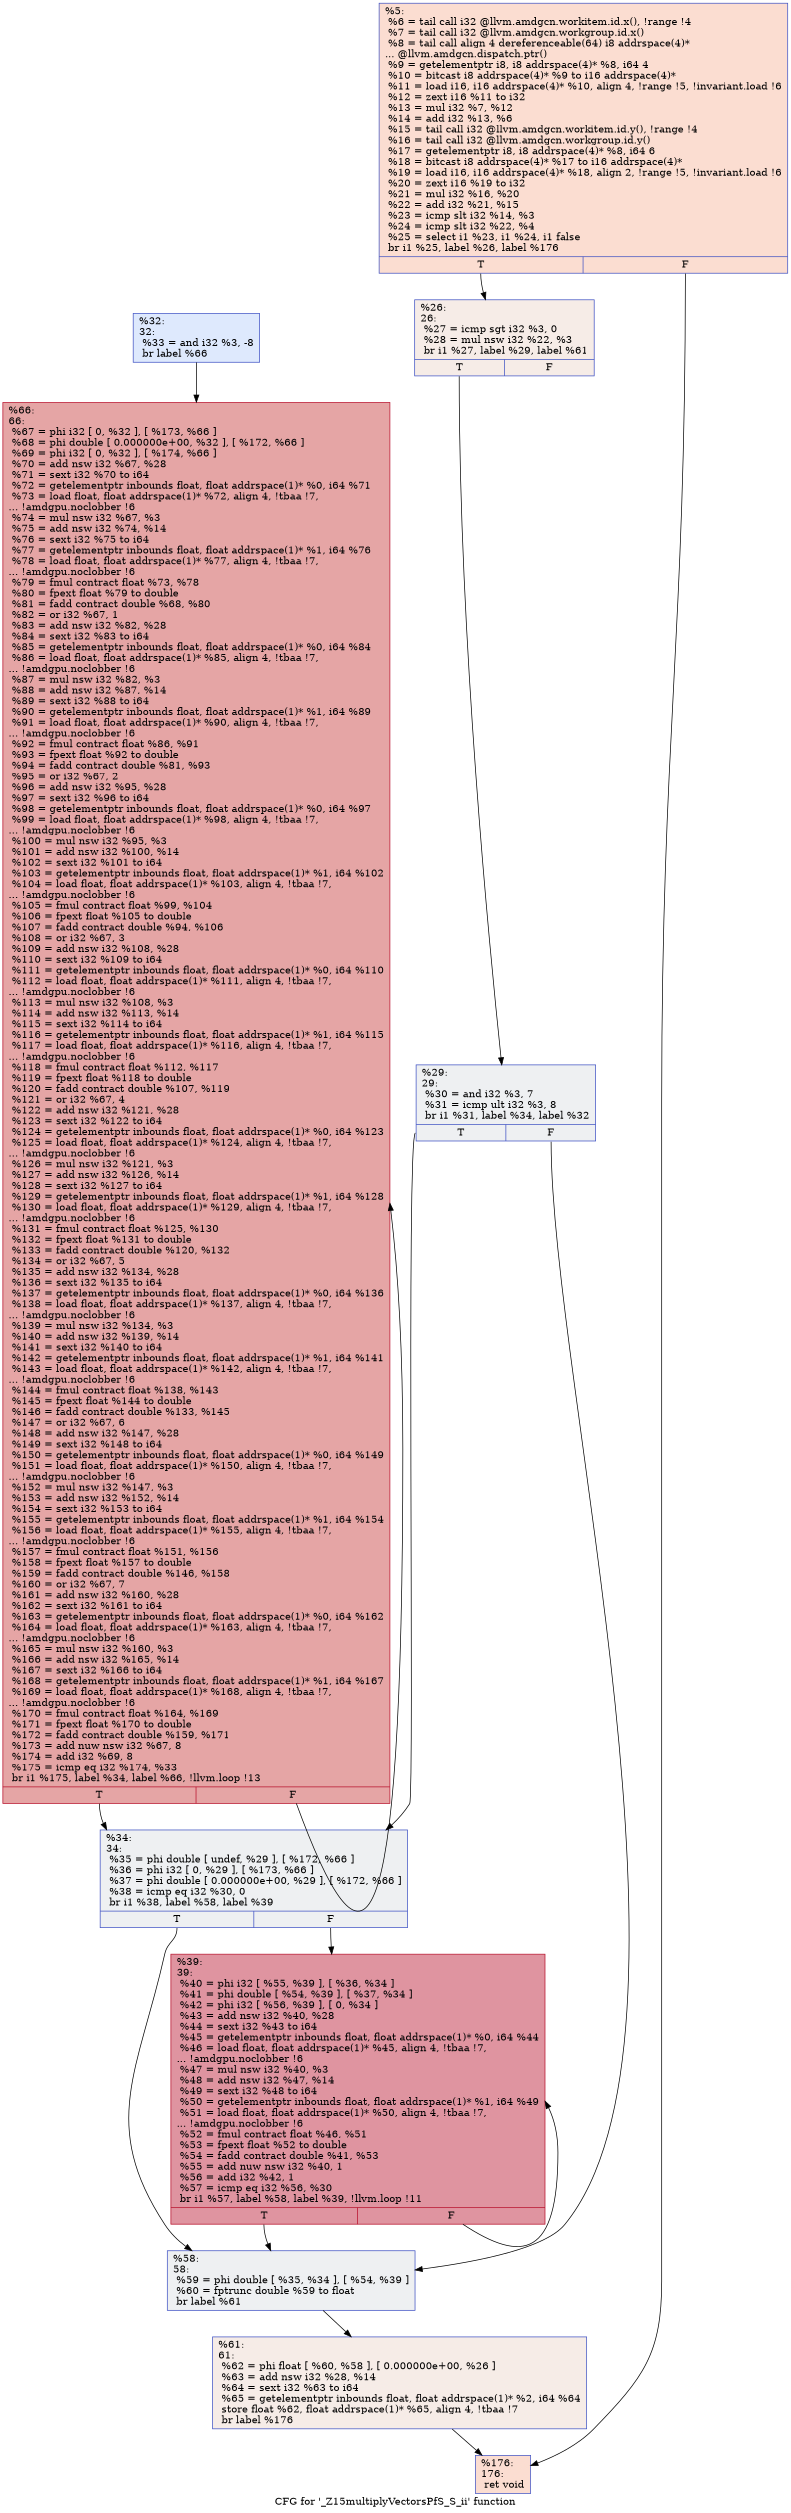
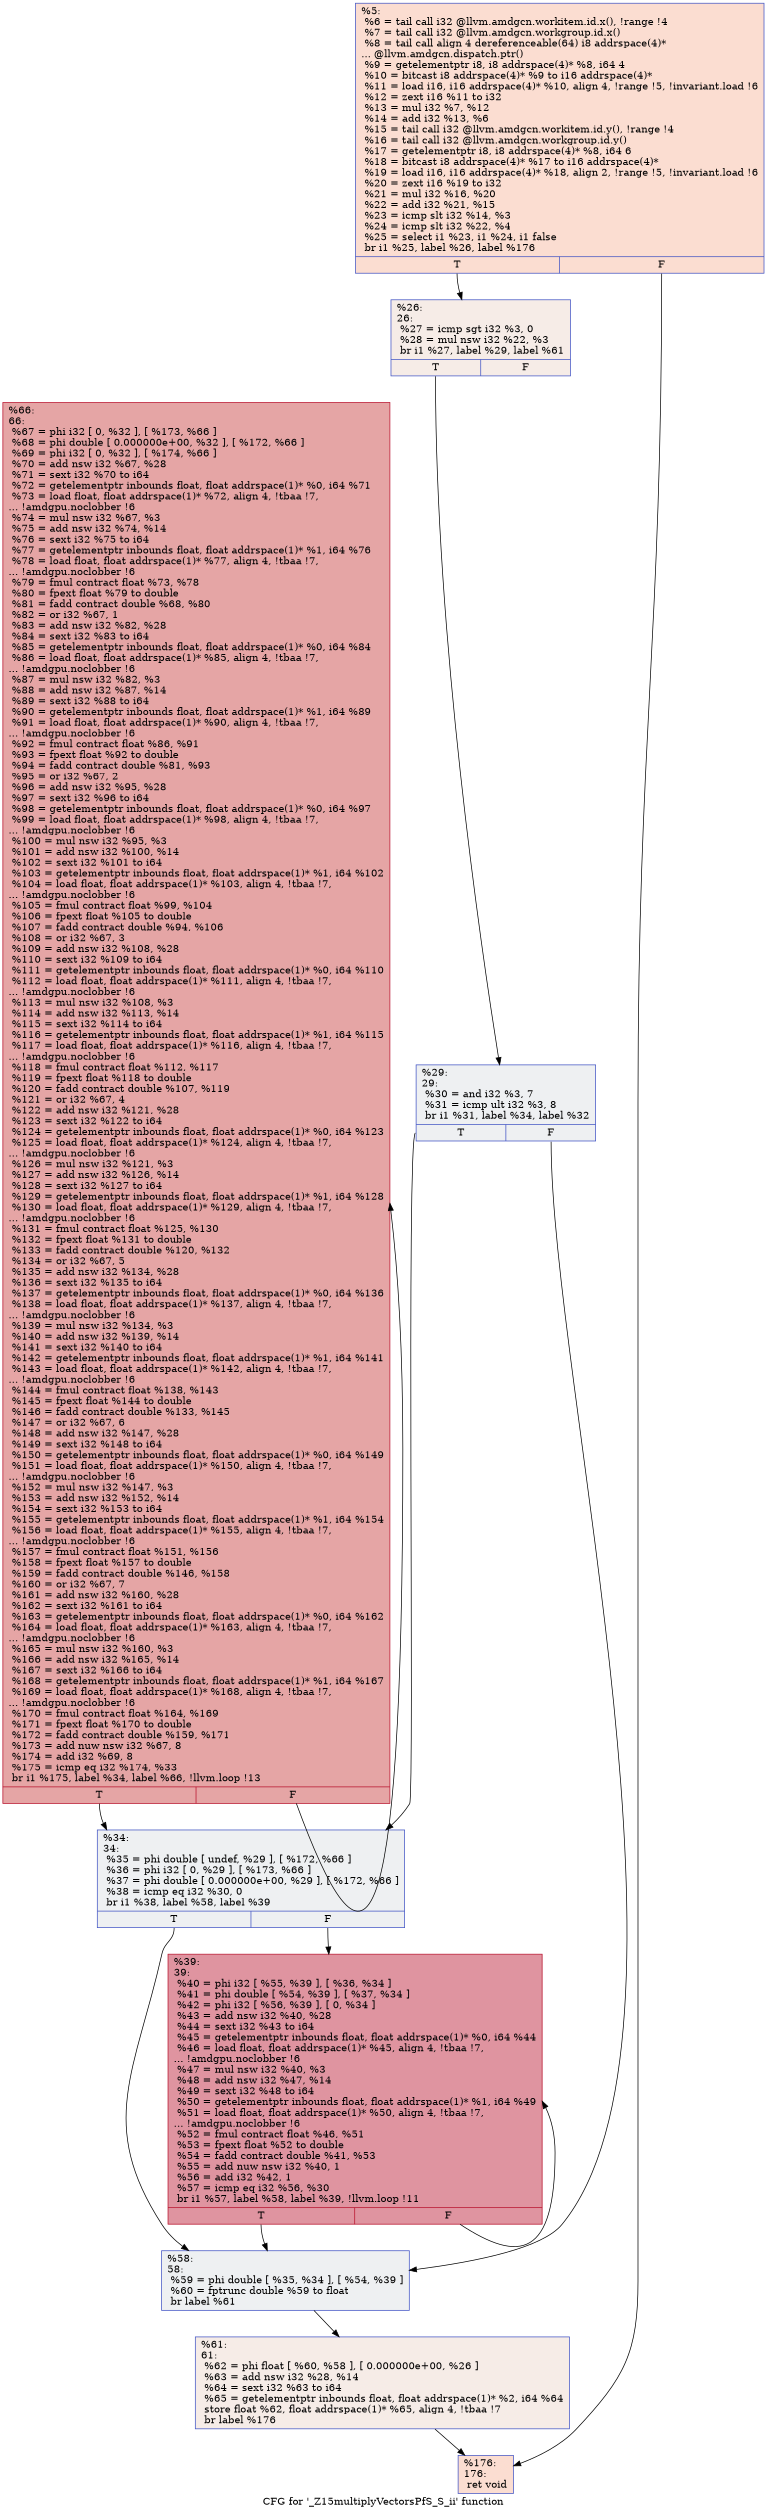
  digraph {
    label="CFG for '_Z15multiplyVectorsPfS_S_ii' function"
    node [color="#3d50c3ff" fillcolor="#d9dce170" shape=record style=filled]
    edge [tailport=s0]
    n1 [fillcolor="#f7b39670" label="{%5:\l  %6 = tail call i32 @llvm.amdgcn.workitem.id.x(), !range !4\l  %7 = tail call i32 @llvm.amdgcn.workgroup.id.x()\l  %8 = tail call align 4 dereferenceable(64) i8 addrspace(4)*\l... @llvm.amdgcn.dispatch.ptr()\l  %9 = getelementptr i8, i8 addrspace(4)* %8, i64 4\l  %10 = bitcast i8 addrspace(4)* %9 to i16 addrspace(4)*\l  %11 = load i16, i16 addrspace(4)* %10, align 4, !range !5, !invariant.load !6\l  %12 = zext i16 %11 to i32\l  %13 = mul i32 %7, %12\l  %14 = add i32 %13, %6\l  %15 = tail call i32 @llvm.amdgcn.workitem.id.y(), !range !4\l  %16 = tail call i32 @llvm.amdgcn.workgroup.id.y()\l  %17 = getelementptr i8, i8 addrspace(4)* %8, i64 6\l  %18 = bitcast i8 addrspace(4)* %17 to i16 addrspace(4)*\l  %19 = load i16, i16 addrspace(4)* %18, align 2, !range !5, !invariant.load !6\l  %20 = zext i16 %19 to i32\l  %21 = mul i32 %16, %20\l  %22 = add i32 %21, %15\l  %23 = icmp slt i32 %14, %3\l  %24 = icmp slt i32 %22, %4\l  %25 = select i1 %23, i1 %24, i1 false\l  br i1 %25, label %26, label %176\l|{<s0>T|<s1>F}}"]
    n2 [fillcolor="#ead5c970" label="{%26:\l26:                                               \l  %27 = icmp sgt i32 %3, 0\l  %28 = mul nsw i32 %22, %3\l  br i1 %27, label %29, label %61\l|{<s0>T|<s1>F}}"]
    n3 [fillcolor="#f7b39670" label="{%176:\l176:                                              \l  ret void\l}"]
    n4 [label="{%29:\l29:                                               \l  %30 = and i32 %3, 7\l  %31 = icmp ult i32 %3, 8\l  br i1 %31, label %34, label %32\l|{<s0>T|<s1>F}}"]
    n5 [label="{%34:\l34:                                               \l  %35 = phi double [ undef, %29 ], [ %172, %66 ]\l  %36 = phi i32 [ 0, %29 ], [ %173, %66 ]\l  %37 = phi double [ 0.000000e+00, %29 ], [ %172, %66 ]\l  %38 = icmp eq i32 %30, 0\l  br i1 %38, label %58, label %39\l|{<s0>T|<s1>F}}"]
    n6 [label="{%58:\l58:                                               \l  %59 = phi double [ %35, %34 ], [ %54, %39 ]\l  %60 = fptrunc double %59 to float\l  br label %61\l}"]
    n7 [fillcolor="#ead5c970" label="{%61:\l61:                                               \l  %62 = phi float [ %60, %58 ], [ 0.000000e+00, %26 ]\l  %63 = add nsw i32 %28, %14\l  %64 = sext i32 %63 to i64\l  %65 = getelementptr inbounds float, float addrspace(1)* %2, i64 %64\l  store float %62, float addrspace(1)* %65, align 4, !tbaa !7\l  br label %176\l}"]
    n8 [color="#b70d28ff" fillcolor="#b70d2870" label="{%39:\l39:                                               \l  %40 = phi i32 [ %55, %39 ], [ %36, %34 ]\l  %41 = phi double [ %54, %39 ], [ %37, %34 ]\l  %42 = phi i32 [ %56, %39 ], [ 0, %34 ]\l  %43 = add nsw i32 %40, %28\l  %44 = sext i32 %43 to i64\l  %45 = getelementptr inbounds float, float addrspace(1)* %0, i64 %44\l  %46 = load float, float addrspace(1)* %45, align 4, !tbaa !7,\l... !amdgpu.noclobber !6\l  %47 = mul nsw i32 %40, %3\l  %48 = add nsw i32 %47, %14\l  %49 = sext i32 %48 to i64\l  %50 = getelementptr inbounds float, float addrspace(1)* %1, i64 %49\l  %51 = load float, float addrspace(1)* %50, align 4, !tbaa !7,\l... !amdgpu.noclobber !6\l  %52 = fmul contract float %46, %51\l  %53 = fpext float %52 to double\l  %54 = fadd contract double %41, %53\l  %55 = add nuw nsw i32 %40, 1\l  %56 = add i32 %42, 1\l  %57 = icmp eq i32 %56, %30\l  br i1 %57, label %58, label %39, !llvm.loop !11\l|{<s0>T|<s1>F}}"]
-   n9 [fillcolor="#b5cdfa70" label="{%32:\l32:                                               \l  %33 = and i32 %3, -8\l  br label %66\l}"]
    n10 [color="#b70d28ff" fillcolor="#c5333470" label="{%66:\l66:                                               \l  %67 = phi i32 [ 0, %32 ], [ %173, %66 ]\l  %68 = phi double [ 0.000000e+00, %32 ], [ %172, %66 ]\l  %69 = phi i32 [ 0, %32 ], [ %174, %66 ]\l  %70 = add nsw i32 %67, %28\l  %71 = sext i32 %70 to i64\l  %72 = getelementptr inbounds float, float addrspace(1)* %0, i64 %71\l  %73 = load float, float addrspace(1)* %72, align 4, !tbaa !7,\l... !amdgpu.noclobber !6\l  %74 = mul nsw i32 %67, %3\l  %75 = add nsw i32 %74, %14\l  %76 = sext i32 %75 to i64\l  %77 = getelementptr inbounds float, float addrspace(1)* %1, i64 %76\l  %78 = load float, float addrspace(1)* %77, align 4, !tbaa !7,\l... !amdgpu.noclobber !6\l  %79 = fmul contract float %73, %78\l  %80 = fpext float %79 to double\l  %81 = fadd contract double %68, %80\l  %82 = or i32 %67, 1\l  %83 = add nsw i32 %82, %28\l  %84 = sext i32 %83 to i64\l  %85 = getelementptr inbounds float, float addrspace(1)* %0, i64 %84\l  %86 = load float, float addrspace(1)* %85, align 4, !tbaa !7,\l... !amdgpu.noclobber !6\l  %87 = mul nsw i32 %82, %3\l  %88 = add nsw i32 %87, %14\l  %89 = sext i32 %88 to i64\l  %90 = getelementptr inbounds float, float addrspace(1)* %1, i64 %89\l  %91 = load float, float addrspace(1)* %90, align 4, !tbaa !7,\l... !amdgpu.noclobber !6\l  %92 = fmul contract float %86, %91\l  %93 = fpext float %92 to double\l  %94 = fadd contract double %81, %93\l  %95 = or i32 %67, 2\l  %96 = add nsw i32 %95, %28\l  %97 = sext i32 %96 to i64\l  %98 = getelementptr inbounds float, float addrspace(1)* %0, i64 %97\l  %99 = load float, float addrspace(1)* %98, align 4, !tbaa !7,\l... !amdgpu.noclobber !6\l  %100 = mul nsw i32 %95, %3\l  %101 = add nsw i32 %100, %14\l  %102 = sext i32 %101 to i64\l  %103 = getelementptr inbounds float, float addrspace(1)* %1, i64 %102\l  %104 = load float, float addrspace(1)* %103, align 4, !tbaa !7,\l... !amdgpu.noclobber !6\l  %105 = fmul contract float %99, %104\l  %106 = fpext float %105 to double\l  %107 = fadd contract double %94, %106\l  %108 = or i32 %67, 3\l  %109 = add nsw i32 %108, %28\l  %110 = sext i32 %109 to i64\l  %111 = getelementptr inbounds float, float addrspace(1)* %0, i64 %110\l  %112 = load float, float addrspace(1)* %111, align 4, !tbaa !7,\l... !amdgpu.noclobber !6\l  %113 = mul nsw i32 %108, %3\l  %114 = add nsw i32 %113, %14\l  %115 = sext i32 %114 to i64\l  %116 = getelementptr inbounds float, float addrspace(1)* %1, i64 %115\l  %117 = load float, float addrspace(1)* %116, align 4, !tbaa !7,\l... !amdgpu.noclobber !6\l  %118 = fmul contract float %112, %117\l  %119 = fpext float %118 to double\l  %120 = fadd contract double %107, %119\l  %121 = or i32 %67, 4\l  %122 = add nsw i32 %121, %28\l  %123 = sext i32 %122 to i64\l  %124 = getelementptr inbounds float, float addrspace(1)* %0, i64 %123\l  %125 = load float, float addrspace(1)* %124, align 4, !tbaa !7,\l... !amdgpu.noclobber !6\l  %126 = mul nsw i32 %121, %3\l  %127 = add nsw i32 %126, %14\l  %128 = sext i32 %127 to i64\l  %129 = getelementptr inbounds float, float addrspace(1)* %1, i64 %128\l  %130 = load float, float addrspace(1)* %129, align 4, !tbaa !7,\l... !amdgpu.noclobber !6\l  %131 = fmul contract float %125, %130\l  %132 = fpext float %131 to double\l  %133 = fadd contract double %120, %132\l  %134 = or i32 %67, 5\l  %135 = add nsw i32 %134, %28\l  %136 = sext i32 %135 to i64\l  %137 = getelementptr inbounds float, float addrspace(1)* %0, i64 %136\l  %138 = load float, float addrspace(1)* %137, align 4, !tbaa !7,\l... !amdgpu.noclobber !6\l  %139 = mul nsw i32 %134, %3\l  %140 = add nsw i32 %139, %14\l  %141 = sext i32 %140 to i64\l  %142 = getelementptr inbounds float, float addrspace(1)* %1, i64 %141\l  %143 = load float, float addrspace(1)* %142, align 4, !tbaa !7,\l... !amdgpu.noclobber !6\l  %144 = fmul contract float %138, %143\l  %145 = fpext float %144 to double\l  %146 = fadd contract double %133, %145\l  %147 = or i32 %67, 6\l  %148 = add nsw i32 %147, %28\l  %149 = sext i32 %148 to i64\l  %150 = getelementptr inbounds float, float addrspace(1)* %0, i64 %149\l  %151 = load float, float addrspace(1)* %150, align 4, !tbaa !7,\l... !amdgpu.noclobber !6\l  %152 = mul nsw i32 %147, %3\l  %153 = add nsw i32 %152, %14\l  %154 = sext i32 %153 to i64\l  %155 = getelementptr inbounds float, float addrspace(1)* %1, i64 %154\l  %156 = load float, float addrspace(1)* %155, align 4, !tbaa !7,\l... !amdgpu.noclobber !6\l  %157 = fmul contract float %151, %156\l  %158 = fpext float %157 to double\l  %159 = fadd contract double %146, %158\l  %160 = or i32 %67, 7\l  %161 = add nsw i32 %160, %28\l  %162 = sext i32 %161 to i64\l  %163 = getelementptr inbounds float, float addrspace(1)* %0, i64 %162\l  %164 = load float, float addrspace(1)* %163, align 4, !tbaa !7,\l... !amdgpu.noclobber !6\l  %165 = mul nsw i32 %160, %3\l  %166 = add nsw i32 %165, %14\l  %167 = sext i32 %166 to i64\l  %168 = getelementptr inbounds float, float addrspace(1)* %1, i64 %167\l  %169 = load float, float addrspace(1)* %168, align 4, !tbaa !7,\l... !amdgpu.noclobber !6\l  %170 = fmul contract float %164, %169\l  %171 = fpext float %170 to double\l  %172 = fadd contract double %159, %171\l  %173 = add nuw nsw i32 %67, 8\l  %174 = add i32 %69, 8\l  %175 = icmp eq i32 %174, %33\l  br i1 %175, label %34, label %66, !llvm.loop !13\l|{<s0>T|<s1>F}}"]
    n1 -> n2
    n1 -> n3 [tailport=s1]
    n2 -> n4
    n4 -> n5
    n4 -> n6 [tailport=s1]
    n5 -> n6
    n5 -> n8 [tailport=s1]
    n6 -> n7
    n7 -> n3
    n8 -> n6
    n8 -> n8 [tailport=s1]
-   n9 -> n10
    n10 -> n5
    n10 -> n10 [tailport=s1]
  }
